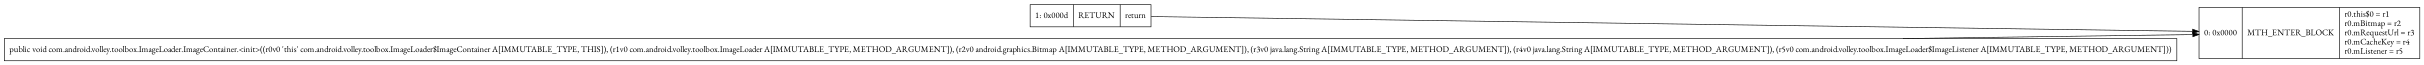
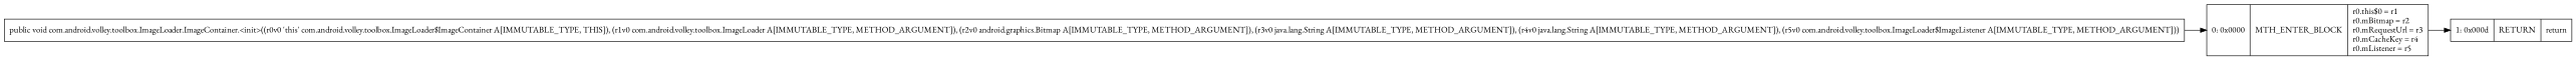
  digraph {
    rankdir=LR
    fontname="EB Garamond"
    node [shape=record fontname="EB Garamond"]
    edge [fontname="EB Garamond"]
    n1 [label="{0\:\ 0x0000|MTH_ENTER_BLOCK\l|r0.this$0 = r1\lr0.mBitmap = r2\lr0.mRequestUrl = r3\lr0.mCacheKey = r4\lr0.mListener = r5\l}"]
    n2 [label="{1\:\ 0x000d|RETURN\l|return\l}"]
    n3 [label="{public void com.android.volley.toolbox.ImageLoader.ImageContainer.\<init\>((r0v0 'this' com.android.volley.toolbox.ImageLoader$ImageContainer A[IMMUTABLE_TYPE, THIS]), (r1v0 com.android.volley.toolbox.ImageLoader A[IMMUTABLE_TYPE, METHOD_ARGUMENT]), (r2v0 android.graphics.Bitmap A[IMMUTABLE_TYPE, METHOD_ARGUMENT]), (r3v0 java.lang.String A[IMMUTABLE_TYPE, METHOD_ARGUMENT]), (r4v0 java.lang.String A[IMMUTABLE_TYPE, METHOD_ARGUMENT]), (r5v0 com.android.volley.toolbox.ImageLoader$ImageListener A[IMMUTABLE_TYPE, METHOD_ARGUMENT])) }"]
-   n2 -> n1
+   n1 -> n2
    n3 -> n1
  }
